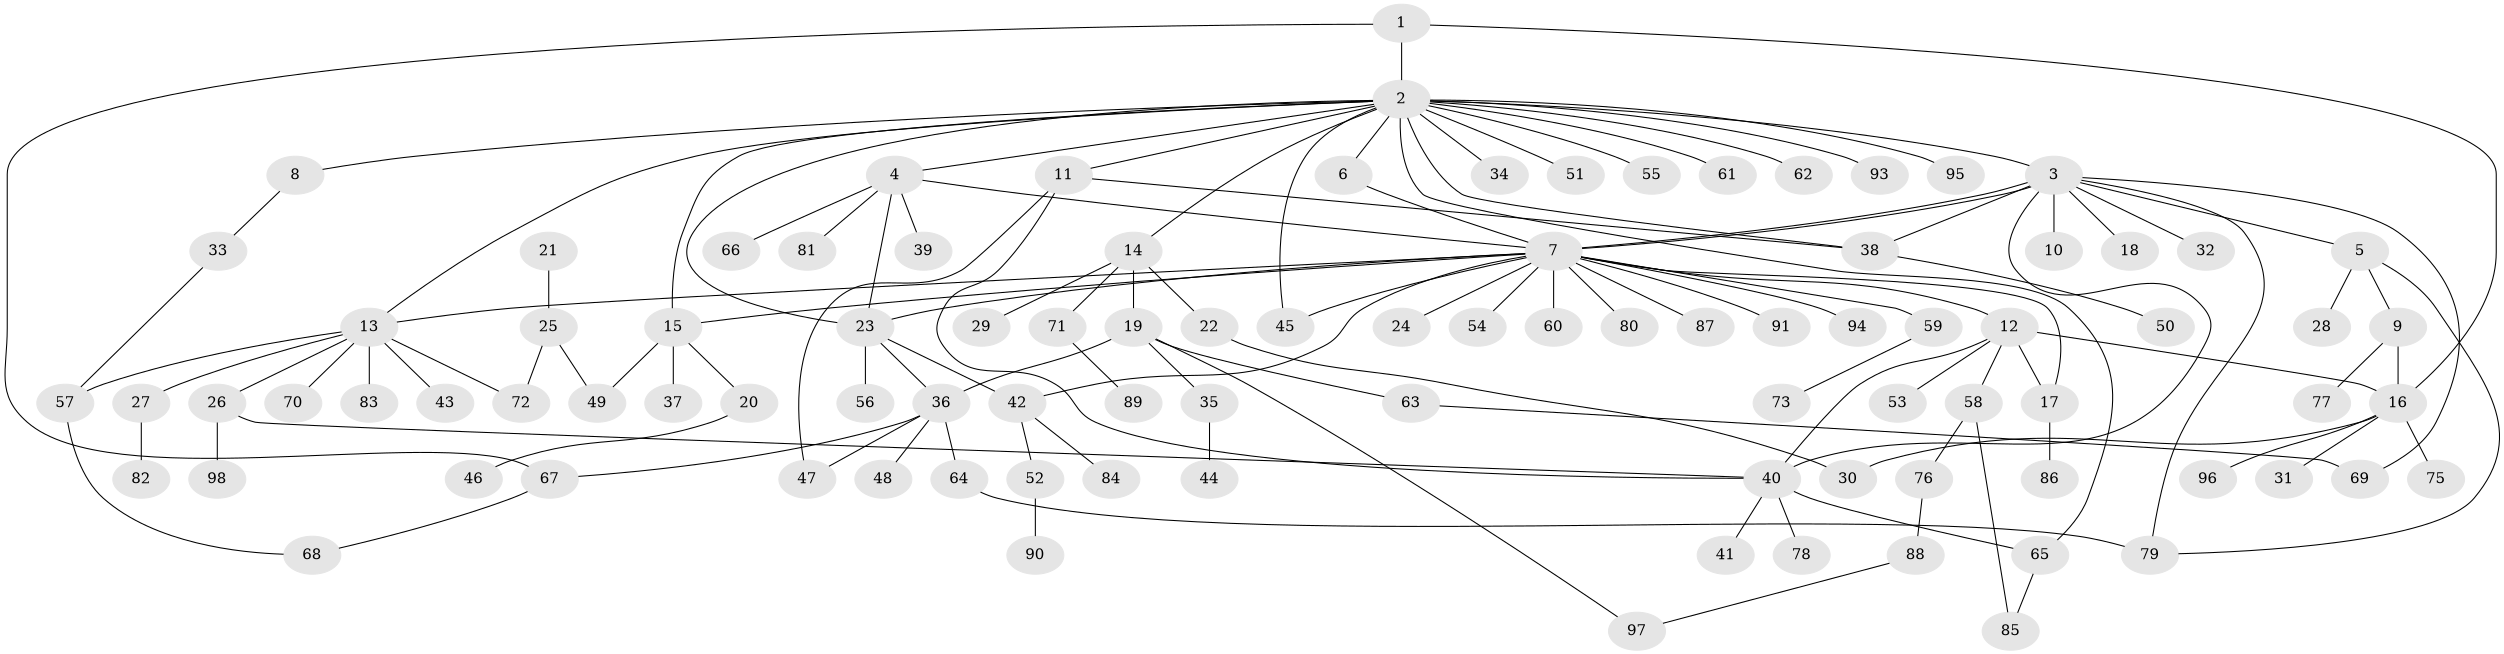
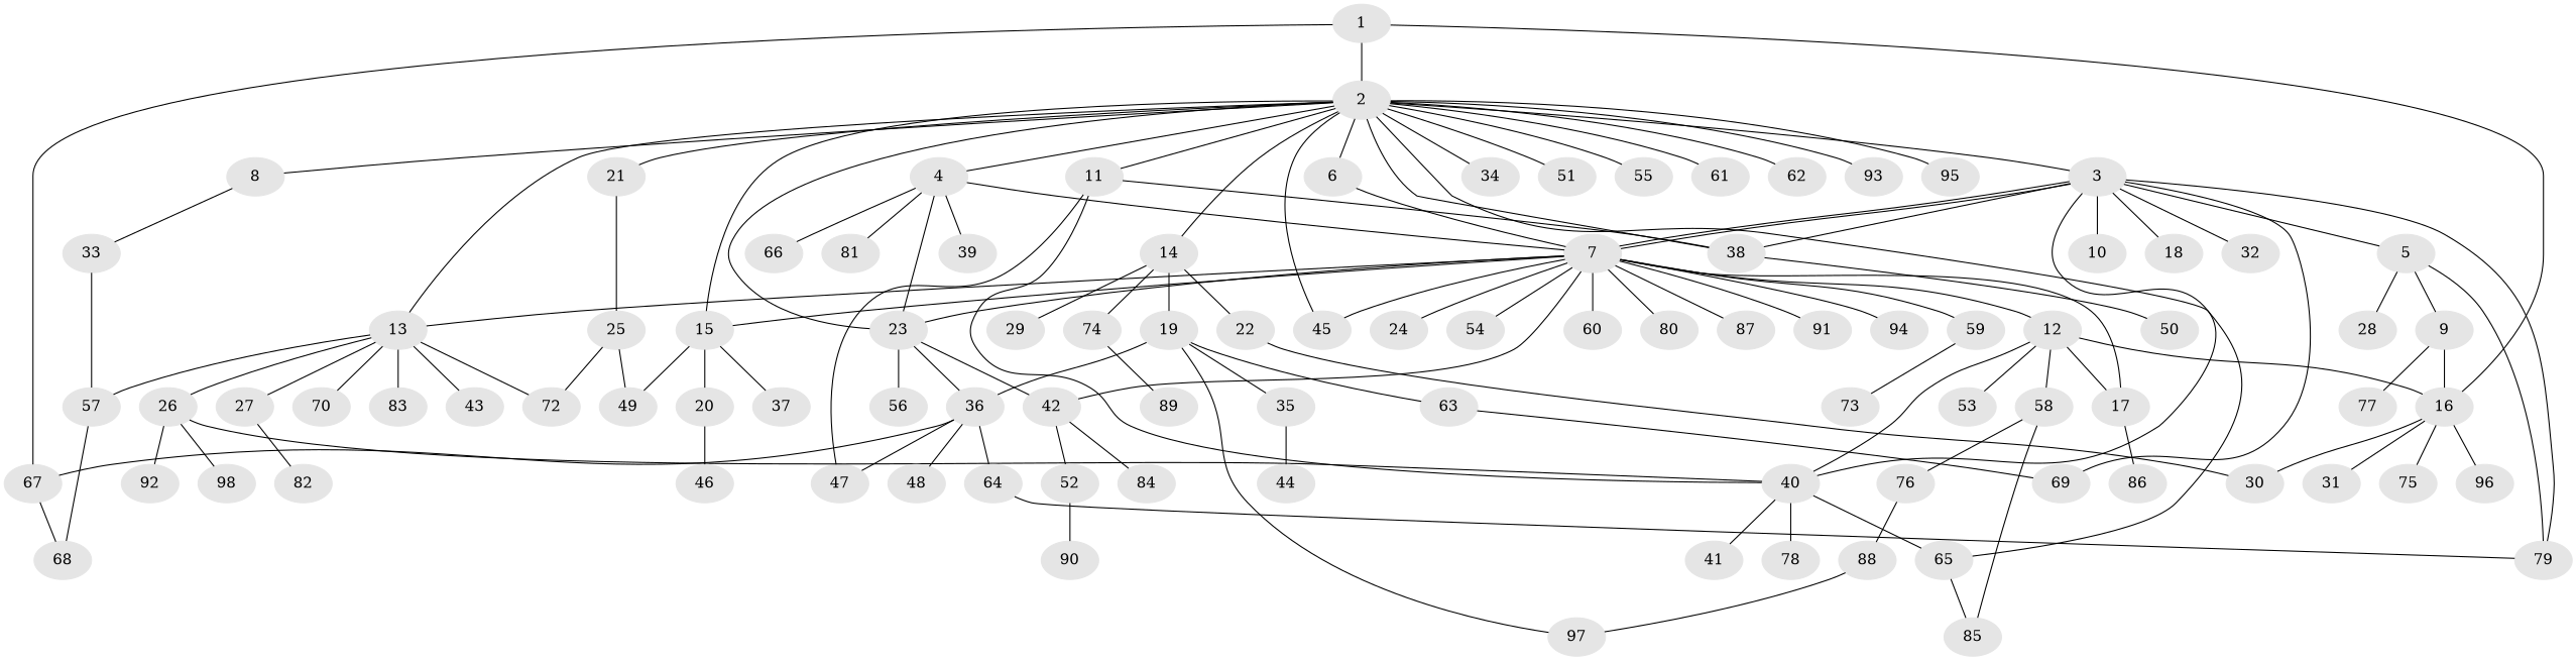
  graph {
    node [color=gray90 style=filled]
    1
    2
    16
    67
    3
    4
    6
    8
    11
    13
    14
    15
    21
    23
    34
    38
    45
    51
    55
    61
    62
    65
    93
    95
    30
    31
    75
    96
    68
    5
    7
    10
    18
    32
    40
    69
    79
    39
    66
    81
    33
    47
    26
    27
    43
    57
    70
    72
    83
    19
    22
    29
-   71
+   71 [label=74]
    20
    37
    49
    25
    42
    36
    56
    50
    85
    9
    28
    12
    17
    24
    54
    59
    60
    80
    87
    91
    94
    41
    78
    77
    53
    58
    86
    52
    84
    73
    76
+   92
    98
    82
    35
    63
    97
    89
    46
    44
    48
    64
    90
    88
    1 -- 2
    1 -- 16
    1 -- 67
    2 -- 3
    2 -- 4
    2 -- 6
    2 -- 8
    2 -- 11
    2 -- 13
    2 -- 14
    2 -- 15
+   2 -- 21
    2 -- 23
    2 -- 34
    2 -- 38
    2 -- 45
    2 -- 51
    2 -- 55
    2 -- 61
    2 -- 62
    2 -- 65
    2 -- 93
    2 -- 95
    16 -- 30
    16 -- 31
    16 -- 75
    16 -- 96
    67 -- 68
    3 -- 38
    3 -- 5
    3 -- 7
    3 -- 7
    3 -- 10
    3 -- 18
    3 -- 32
    3 -- 40
    3 -- 69
    3 -- 79
    4 -- 23
    4 -- 7
    4 -- 39
    4 -- 66
    4 -- 81
    6 -- 7
    8 -- 33
    11 -- 38
    11 -- 40
    11 -- 47
    13 -- 26
    13 -- 27
    13 -- 43
    13 -- 57
    13 -- 70
    13 -- 72
    13 -- 83
    14 -- 19
    14 -- 22
    14 -- 29
    14 -- 71
    15 -- 20
    15 -- 37
    15 -- 49
    21 -- 25
    23 -- 42
    23 -- 36
    23 -- 56
    38 -- 50
    65 -- 85
    5 -- 79
    5 -- 9
    5 -- 28
    7 -- 13
    7 -- 15
    7 -- 23
    7 -- 45
    7 -- 42
    7 -- 12
    7 -- 17
    7 -- 24
    7 -- 54
    7 -- 59
    7 -- 60
    7 -- 80
    7 -- 87
    7 -- 91
    7 -- 94
    40 -- 65
    40 -- 41
    40 -- 78
    33 -- 57
    26 -- 40
+   26 -- 92
    26 -- 98
    27 -- 82
    57 -- 68
    19 -- 36
    19 -- 35
    19 -- 63
    19 -- 97
    22 -- 30
    71 -- 89
    20 -- 46
    25 -- 72
    25 -- 49
    42 -- 52
    42 -- 84
    36 -- 67
    36 -- 47
    36 -- 48
    36 -- 64
    9 -- 16
    9 -- 77
    12 -- 16
    12 -- 40
    12 -- 17
    12 -- 53
    12 -- 58
    17 -- 86
    59 -- 73
    58 -- 85
    58 -- 76
    52 -- 90
    76 -- 88
    35 -- 44
    63 -- 69
    64 -- 79
    88 -- 97
  }
